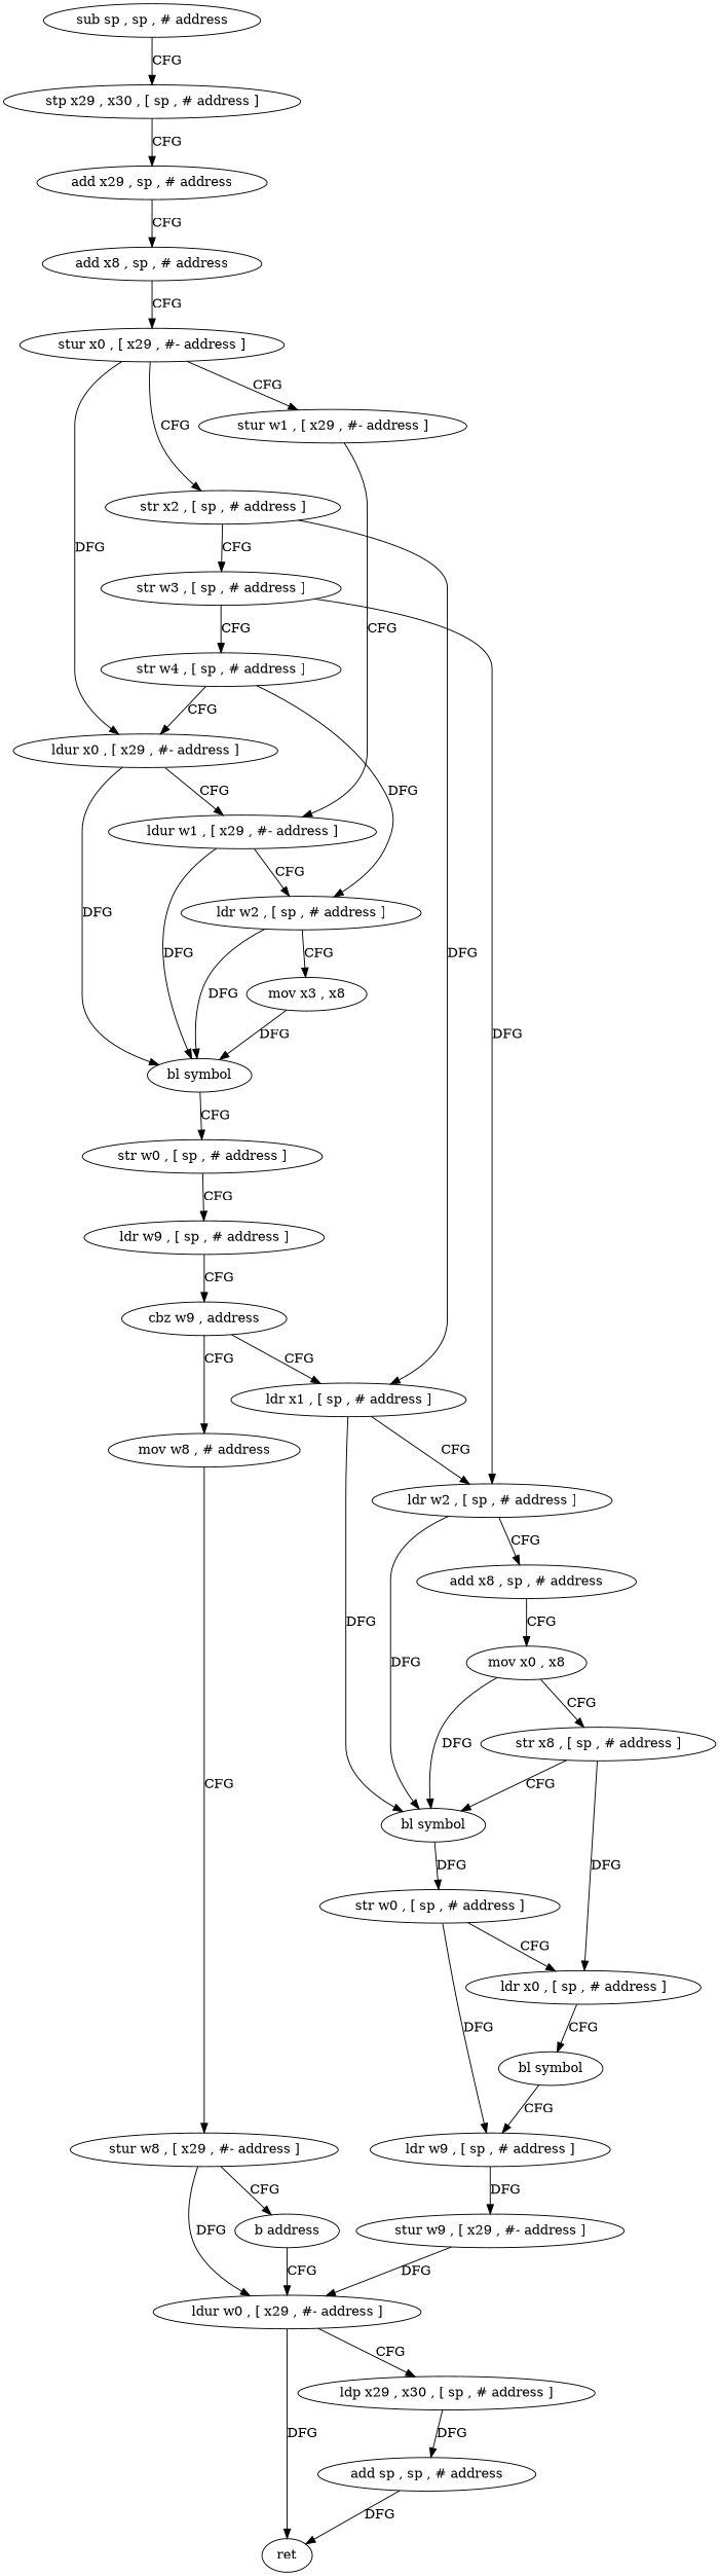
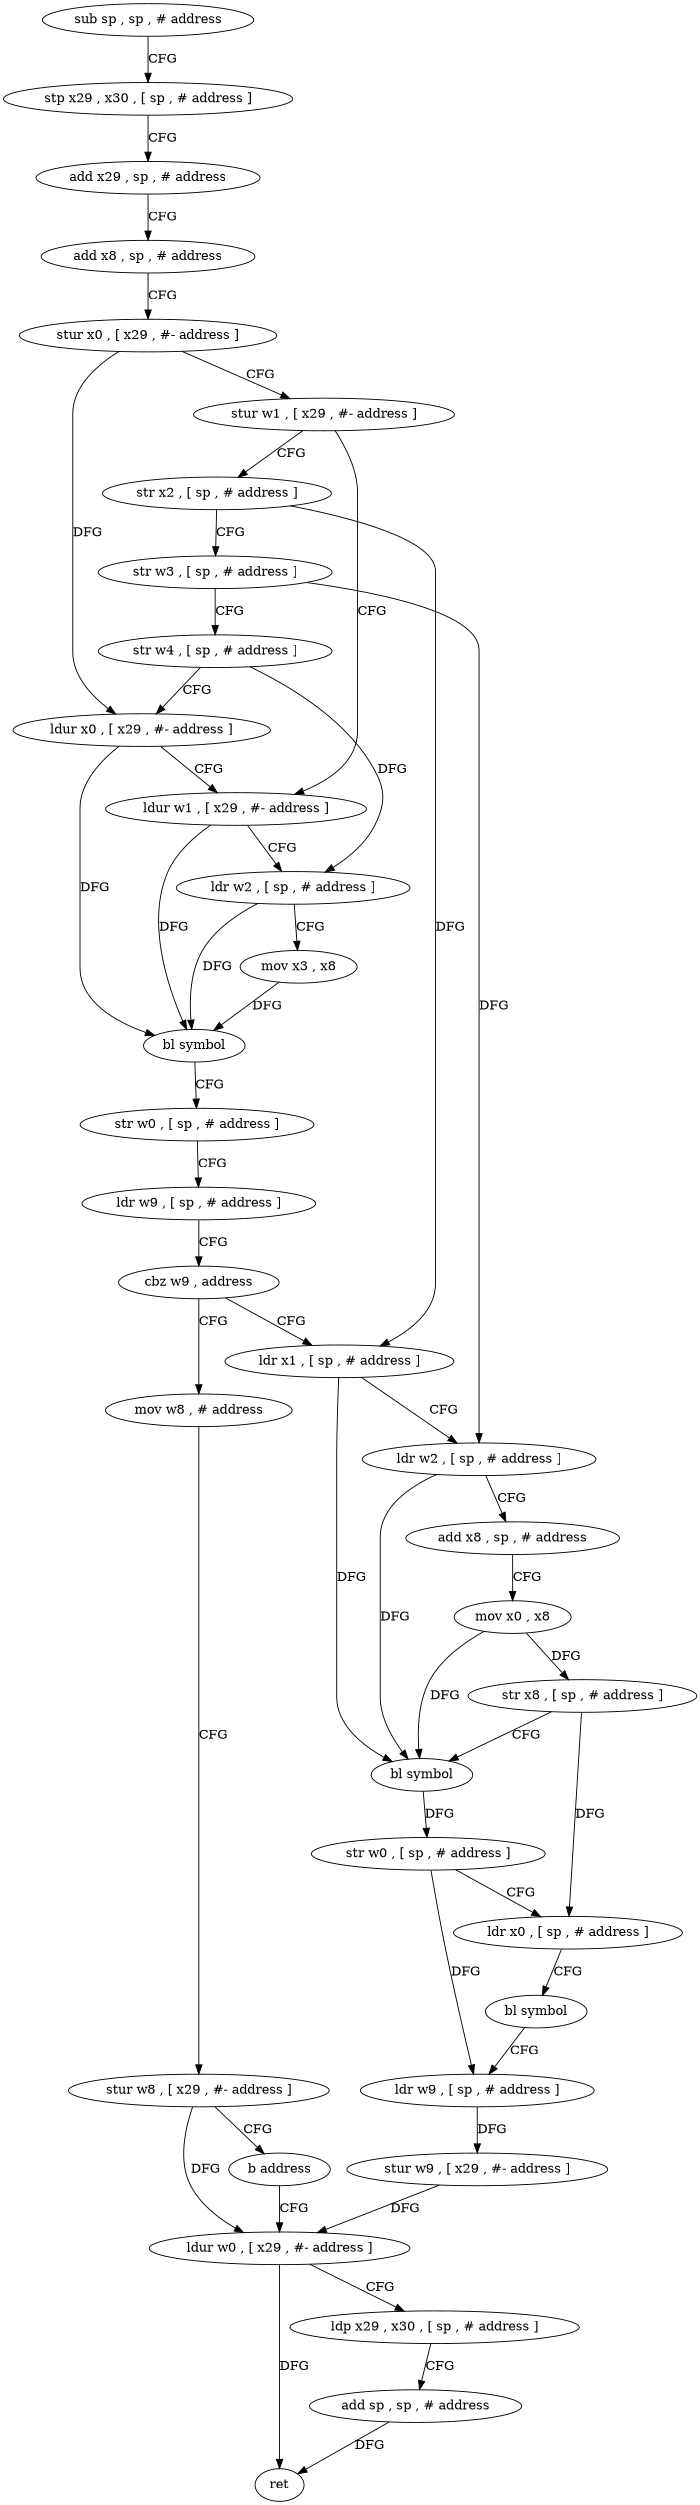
  digraph {
    n1 [label="sub sp , sp , # address"]
    n2 [label="stp x29 , x30 , [ sp , # address ]"]
    n3 [label="add x29 , sp , # address"]
    n4 [label="add x8 , sp , # address"]
    n5 [label="stur x0 , [ x29 , #- address ]"]
    n6 [label="stur w1 , [ x29 , #- address ]"]
    n7 [label="ldur x0 , [ x29 , #- address ]"]
    n8 [label="str x2 , [ sp , # address ]"]
    n9 [label="ldur w1 , [ x29 , #- address ]"]
    n10 [label="bl symbol"]
    n11 [label="str w3 , [ sp , # address ]"]
    n12 [label="ldr x1 , [ sp , # address ]"]
    n13 [label="ldr w2 , [ sp , # address ]"]
    n14 [label="str w4 , [ sp , # address ]"]
    n15 [label="ldr w2 , [ sp , # address ]"]
    n16 [label="bl symbol"]
    n17 [label="add x8 , sp , # address"]
    n18 [label="mov x3 , x8"]
    n19 [label="str w0 , [ sp , # address ]"]
    n20 [label="ldr w9 , [ sp , # address ]"]
    n21 [label="cbz w9 , address"]
    n22 [label="mov w8 , # address"]
    n23 [label="stur w8 , [ x29 , #- address ]"]
    n24 [label="str w0 , [ sp , # address ]"]
    n25 [label="ldur w0 , [ x29 , #- address ]"]
    n26 [label="b address"]
    n27 [label="mov x0 , x8"]
    n28 [label="str x8 , [ sp , # address ]"]
    n29 [label="ldr x0 , [ sp , # address ]"]
    n30 [label="bl symbol"]
    n31 [label="ldr w9 , [ sp , # address ]"]
    n32 [label="stur w9 , [ x29 , #- address ]"]
    n33 [label="ldp x29 , x30 , [ sp , # address ]"]
    n34 [label=ret]
    n35 [label="add sp , sp , # address"]
    n1 -> n2 [label=CFG]
    n2 -> n3 [label=CFG]
    n3 -> n4 [label=CFG]
    n4 -> n5 [label=CFG]
    n5 -> n6 [label=CFG]
    n5 -> n7 [label=DFG]
-   n5 -> n8 [label=CFG]
+   n6 -> n8 [label=CFG]
    n6 -> n9 [label=CFG]
    n7 -> n9 [label=CFG]
    n7 -> n10 [label=DFG]
    n8 -> n11 [label=CFG]
    n8 -> n12 [label=DFG]
    n9 -> n10 [label=DFG]
    n9 -> n13 [label=CFG]
    n10 -> n19 [label=CFG]
    n11 -> n14 [label=CFG]
    n11 -> n15 [label=DFG]
    n12 -> n15 [label=CFG]
    n12 -> n16 [label=DFG]
    n13 -> n10 [label=DFG]
    n13 -> n18 [label=CFG]
    n14 -> n7 [label=CFG]
    n14 -> n13 [label=DFG]
    n15 -> n16 [label=DFG]
    n15 -> n17 [label=CFG]
    n16 -> n24 [label=DFG]
    n17 -> n27 [label=CFG]
    n18 -> n10 [label=DFG]
    n19 -> n20 [label=CFG]
    n20 -> n21 [label=CFG]
    n21 -> n12 [label=CFG]
    n21 -> n22 [label=CFG]
    n22 -> n23 [label=CFG]
    n23 -> n25 [label=DFG]
    n23 -> n26 [label=CFG]
    n24 -> n29 [label=CFG]
    n24 -> n31 [label=DFG]
    n25 -> n33 [label=CFG]
    n25 -> n34 [label=DFG]
    n26 -> n25 [label=CFG]
    n27 -> n16 [label=DFG]
-   n27 -> n28 [label=CFG]
+   n27 -> n28 [label=DFG]
    n28 -> n16 [label=CFG]
    n28 -> n29 [label=DFG]
    n29 -> n30 [label=CFG]
    n30 -> n31 [label=CFG]
    n31 -> n32 [label=DFG]
    n32 -> n25 [label=DFG]
-   n33 -> n35 [label=DFG]
+   n33 -> n35 [label=CFG]
    n35 -> n34 [label=DFG]
  }
